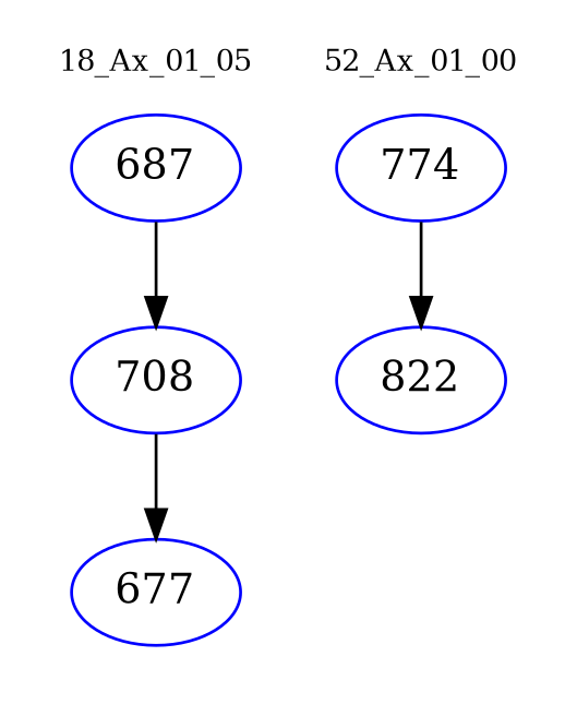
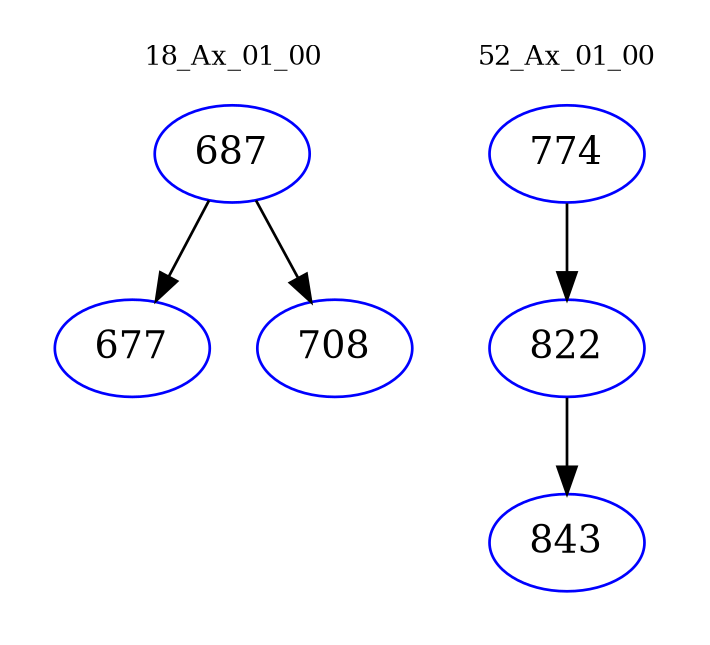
  digraph {
    node [color=blue]
    edge [color=black]
    n1 [label=687]
    n2 [label=677]
    n3 [label=708]
    n4 [label=822]
    n5 [label=774]
+   n6 [label=843]
    subgraph cluster_1 {
      color=white
      fontsize=10
-     label="18_Ax_01_05"
+     label="18_Ax_01_00"
      n1
      n2
      n3
    }
    subgraph cluster_2 {
      color=white
      fontsize=10
      label="52_Ax_01_00"
      n4
      n5
+     n6
    }
-   n3 -> n2
+   n1 -> n2
    n1 -> n3
+   n4 -> n6
    n5 -> n4
  }
